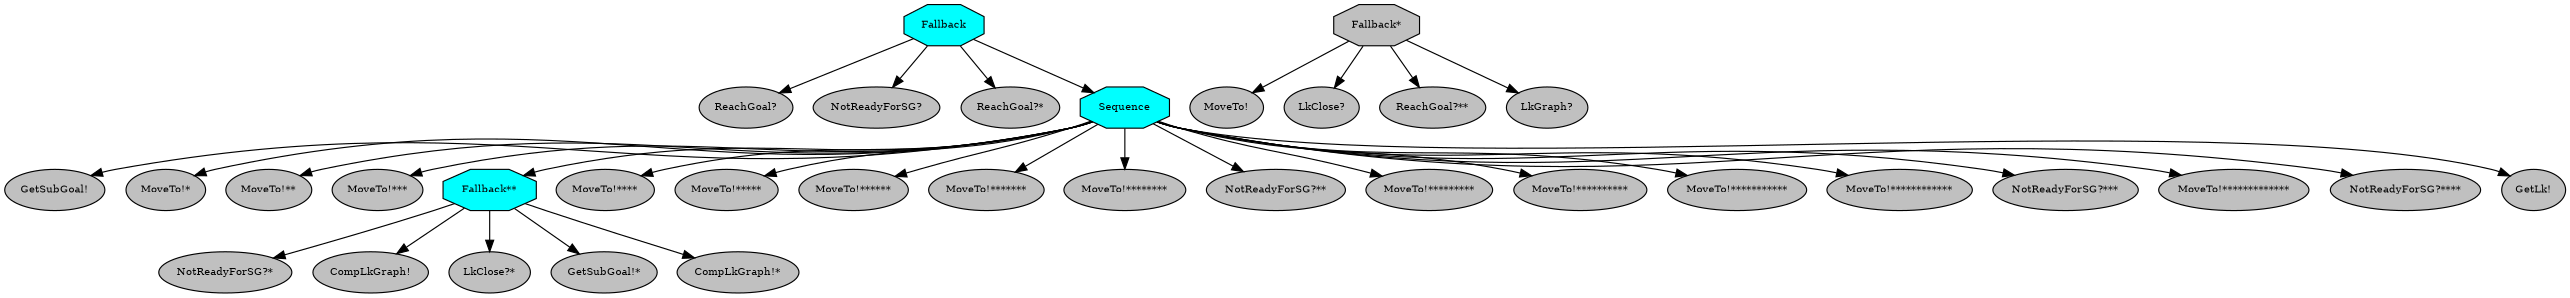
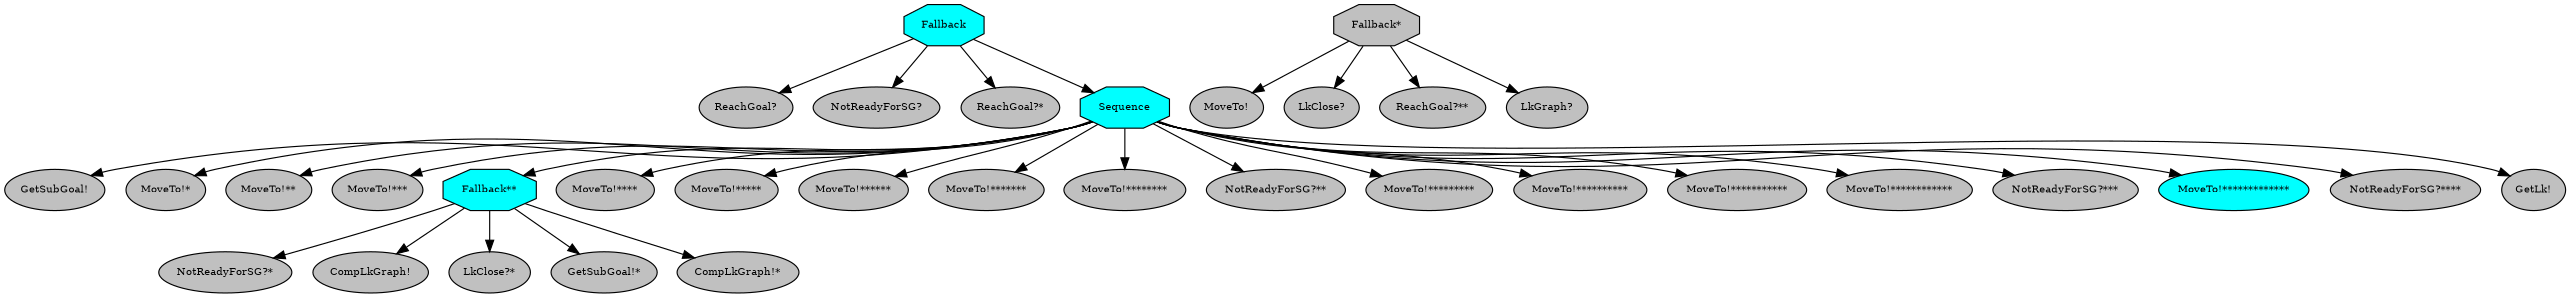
  digraph {
    fontname="times-roman"
    ordering=out
    node [fillcolor=gray fontcolor=black fontname="times-roman" fontsize=9 shape=ellipse style=filled]
    edge [fontname="times-roman"]
    n1 [fillcolor=cyan label=Fallback shape=octagon]
    n2 [label="ReachGoal?"]
    n3 [label="NotReadyForSG?"]
    n4 [label="ReachGoal?*"]
    n5 [fillcolor=cyan label=Sequence shape=octagon]
    n6 [label="GetSubGoal!"]
    n7 [label="MoveTo!*"]
    n8 [label="MoveTo!**"]
    n9 [label="MoveTo!***"]
    n10 [fillcolor=cyan label="Fallback**" shape=octagon]
    n11 [label="MoveTo!****"]
    n12 [label="MoveTo!*****"]
    n13 [label="MoveTo!******"]
    n14 [label="MoveTo!*******"]
    n15 [label="MoveTo!********"]
    n16 [label="NotReadyForSG?**"]
    n17 [label="MoveTo!*********"]
    n18 [label="MoveTo!**********"]
    n19 [label="MoveTo!***********"]
    n20 [label="MoveTo!************"]
    n21 [label="NotReadyForSG?***"]
-   n22 [label="MoveTo!*************"]
+   n22 [fillcolor=cyan label="MoveTo!*************"]
    n23 [label="NotReadyForSG?****"]
    n24 [label="GetLk!"]
    n25 [label="Fallback*" shape=octagon]
    n26 [label="MoveTo!"]
    n27 [label="LkClose?"]
    n28 [label="ReachGoal?**"]
    n29 [label="LkGraph?"]
    n30 [label="NotReadyForSG?*"]
    n31 [label="CompLkGraph!"]
    n32 [label="LkClose?*"]
    n33 [label="GetSubGoal!*"]
    n34 [label="CompLkGraph!*"]
    n1 -> n2
    n1 -> n3
    n1 -> n4
    n1 -> n5
    n5 -> n6
    n5 -> n7
    n5 -> n8
    n5 -> n9
    n5 -> n10
    n5 -> n11
    n5 -> n12
    n5 -> n13
    n5 -> n14
    n5 -> n15
    n5 -> n16
    n5 -> n17
    n5 -> n18
    n5 -> n19
    n5 -> n20
    n5 -> n21
    n5 -> n22
    n5 -> n23
    n5 -> n24
    n10 -> n30
    n10 -> n31
    n10 -> n32
    n10 -> n33
    n10 -> n34
    n25 -> n26
    n25 -> n27
    n25 -> n28
    n25 -> n29
  }
